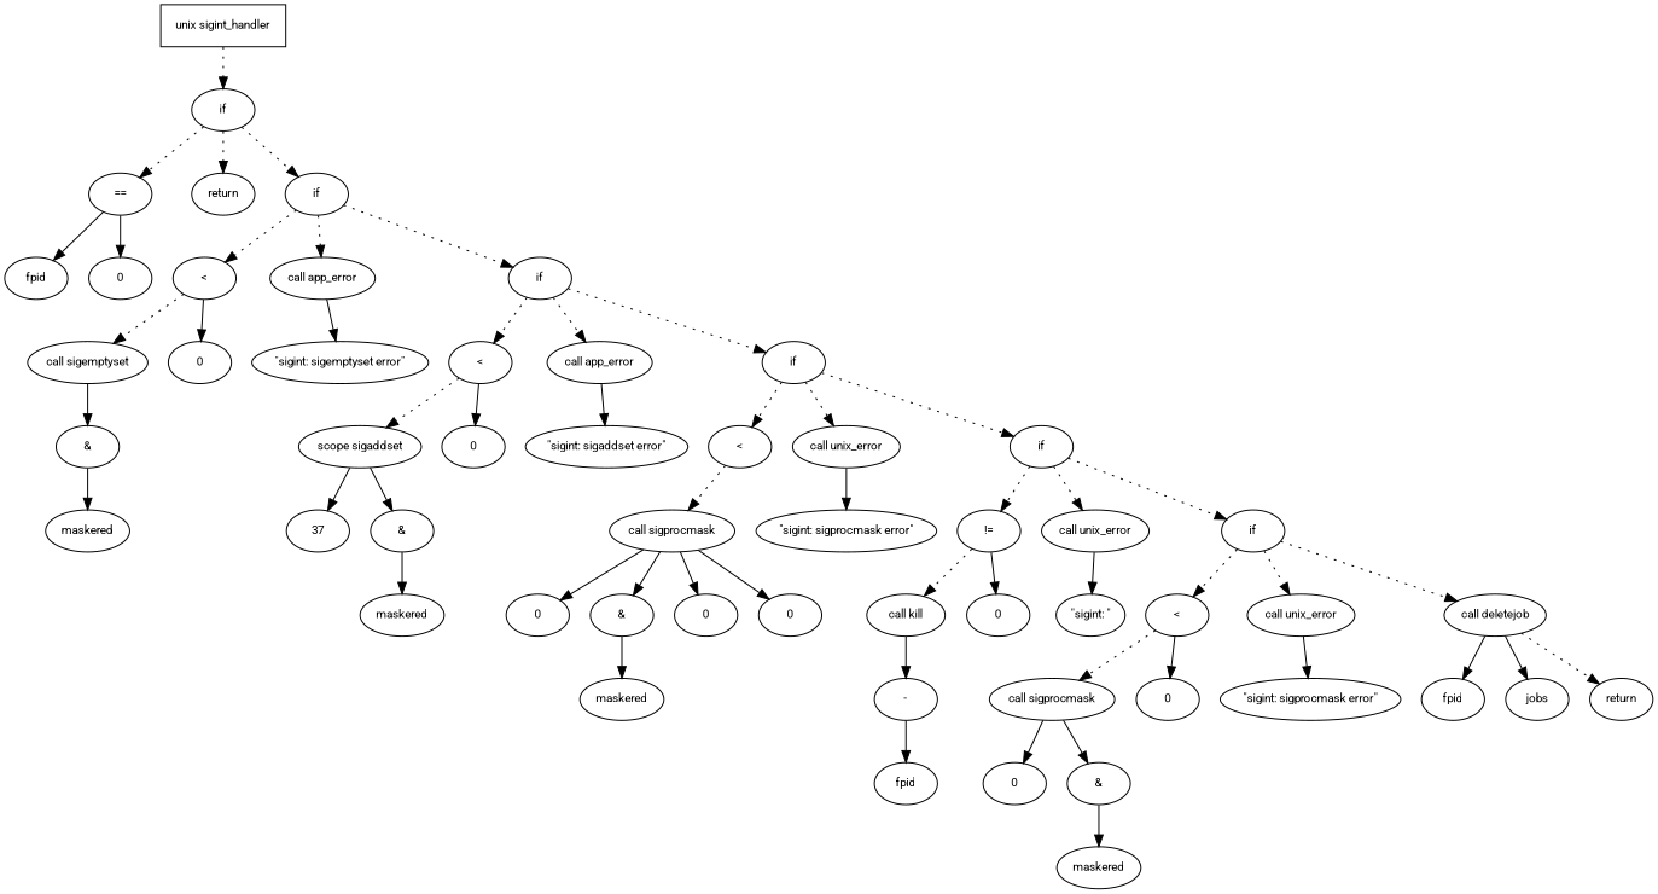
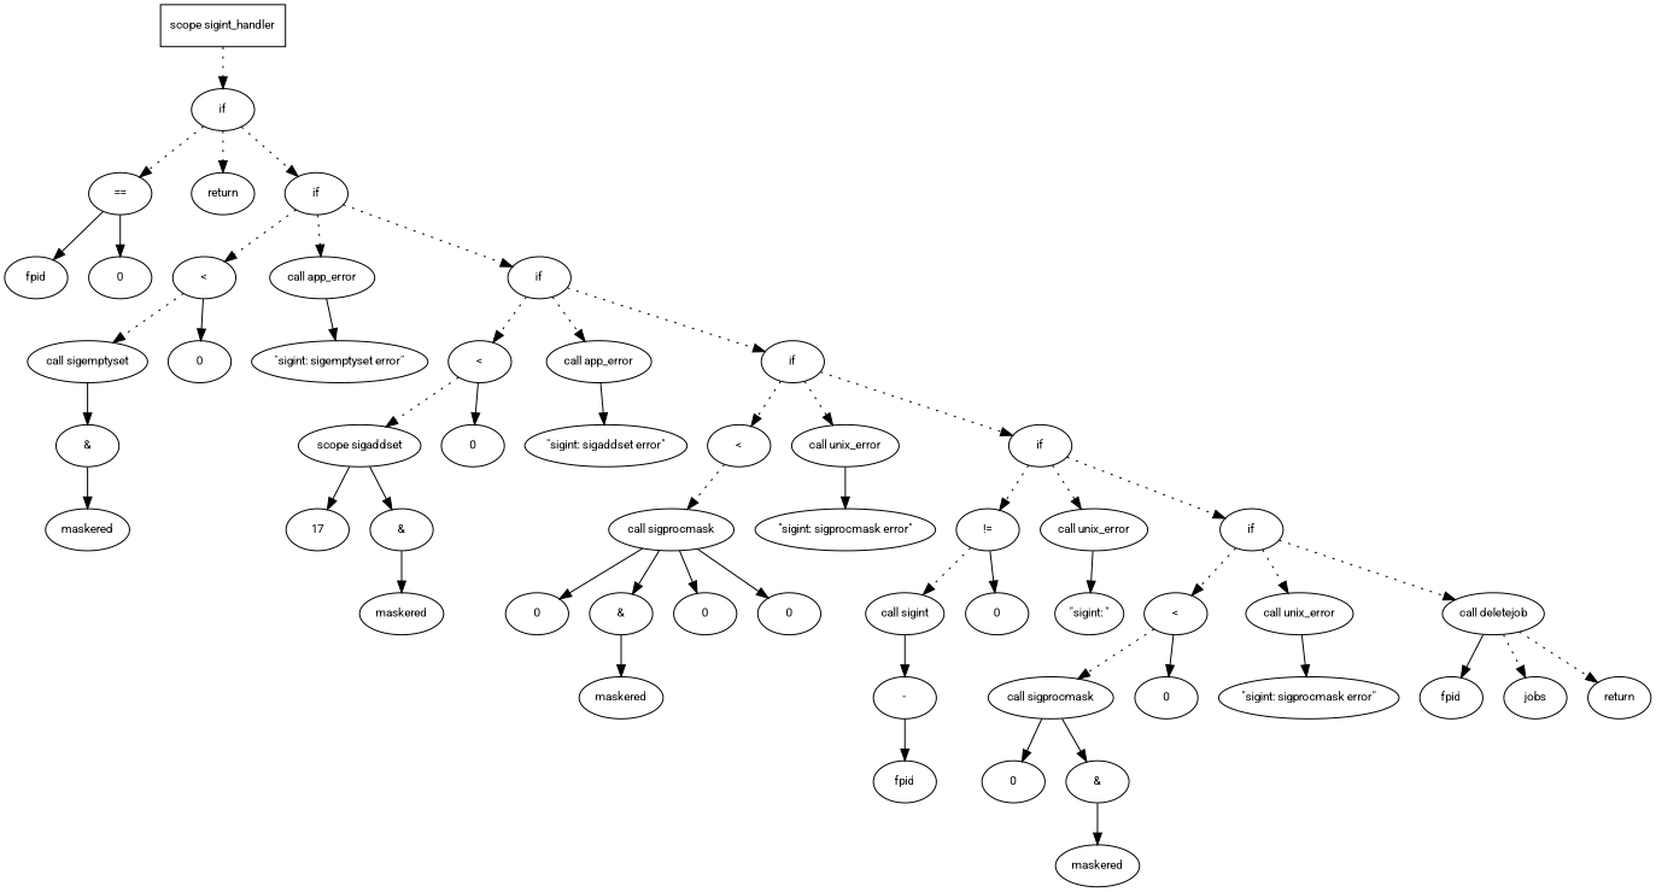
  digraph {
    fontname=Roboto
    fontsize=10
    node [fontname=Roboto fontsize=10 shape=ellipse]
    edge [fontname=Roboto fontsize=10]
-   n1 [label="unix sigint_handler" shape=box]
+   n1 [label="scope sigint_handler" shape=box]
    n2 [label=if]
    n3 [label="=="]
    n4 [label=return]
    n5 [label=if]
    n6 [label=fpid]
    n7 [label=0]
    n8 [label="<"]
    n9 [label="call app_error"]
    n10 [label=if]
    n11 [label="call sigemptyset"]
    n12 [label=0]
    n13 [label="\"sigint: sigemptyset error\""]
    n14 [label="<"]
    n15 [label="call app_error"]
    n16 [label=if]
    n17 [label="&"]
    n18 [label=maskered]
    n19 [label="scope sigaddset"]
    n20 [label=0]
    n21 [label="\"sigint: sigaddset error\""]
    n22 [label="<"]
    n23 [label="call unix_error"]
    n24 [label=if]
-   n25 [label=37]
+   n25 [label=17]
    n26 [label="&"]
    n27 [label=maskered]
    n28 [label="call sigprocmask"]
    n29 [label="\"sigint: sigprocmask error\""]
    n30 [label="!="]
    n31 [label="call unix_error"]
    n32 [label=if]
    n33 [label=0]
    n34 [label="&"]
    n35 [label=0]
    n36 [label=0]
    n37 [label=maskered]
-   n38 [label="call kill"]
+   n38 [label="call sigint"]
    n39 [label=0]
    n40 [label="\"sigint: \""]
    n41 [label="<"]
    n42 [label="call unix_error"]
    n43 [label="call deletejob"]
    n44 [label="-"]
    n45 [label=fpid]
    n46 [label="call sigprocmask"]
    n47 [label=0]
    n48 [label="\"sigint: sigprocmask error\""]
    n49 [label=fpid]
    n50 [label=jobs]
    n51 [label=return]
    n52 [label=0]
    n53 [label="&"]
    n54 [label=maskered]
    n1 -> n2 [style=dotted]
    n2 -> n3 [style=dotted]
    n2 -> n4 [style=dotted]
    n2 -> n5 [style=dotted]
    n3 -> n6
    n3 -> n7
    n5 -> n8 [style=dotted]
    n5 -> n9 [style=dotted]
    n5 -> n10 [style=dotted]
    n8 -> n11 [style=dotted]
    n8 -> n12
    n9 -> n13
    n10 -> n14 [style=dotted]
    n10 -> n15 [style=dotted]
    n10 -> n16 [style=dotted]
    n11 -> n17
    n14 -> n19 [style=dotted]
    n14 -> n20
    n15 -> n21
    n16 -> n22 [style=dotted]
    n16 -> n23 [style=dotted]
    n16 -> n24 [style=dotted]
    n17 -> n18
    n19 -> n25
    n19 -> n26
    n22 -> n28 [style=dotted]
    n23 -> n29
    n24 -> n30 [style=dotted]
    n24 -> n31 [style=dotted]
    n24 -> n32 [style=dotted]
    n26 -> n27
    n28 -> n33
    n28 -> n34
    n28 -> n35
    n28 -> n36
    n30 -> n38 [style=dotted]
    n30 -> n39
    n31 -> n40
    n32 -> n41 [style=dotted]
    n32 -> n42 [style=dotted]
    n32 -> n43 [style=dotted]
    n34 -> n37
    n38 -> n44
    n41 -> n46 [style=dotted]
    n41 -> n47
    n42 -> n48
    n43 -> n49
-   n43 -> n50
+   n43 -> n50 [style=dotted]
    n43 -> n51 [style=dotted]
    n44 -> n45
    n46 -> n52
    n46 -> n53
    n53 -> n54
  }
